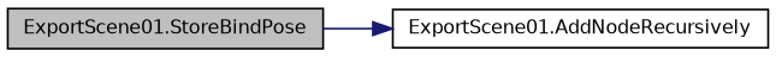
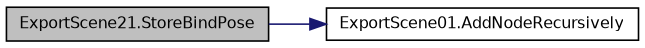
  digraph {
    rankdir=LR
    node [color=black fontname=Helvetica fontsize=10 shape=record style=filled]
-   n1 [fillcolor=grey75 fontcolor=black height=0.2 label="ExportScene01.StoreBindPose" width=0.4]
+   n1 [fillcolor=grey75 fontcolor=black height=0.2 label="ExportScene21.StoreBindPose" width=0.4]
    n2 [fillcolor=white height=0.2 label="ExportScene01.AddNodeRecursively" width=0.4]
    n1 -> n2 [color=midnightblue fontname=Helvetica fontsize=10 labelfontname=Helvetica labelfontsize=10 style=solid]
  }
